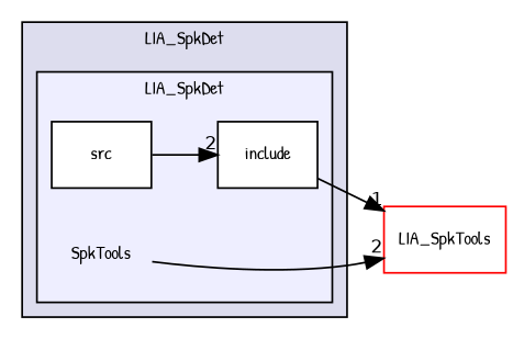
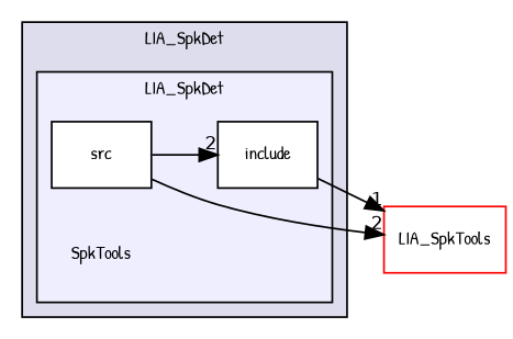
  digraph {
    compound=true
    fontname="Patrick Hand"
    rankdir=LR
    node [fontname="Patrick Hand" fontsize=10 shape=box color=black fillcolor=white style=filled]
    edge [fontname="Patrick Hand" headlabel=2 labeldistance=1.5 labelfontname=Helvetica labelfontsize=10]
    n1 [label=SpkTools shape=plaintext color="" fillcolor="" style=""]
    n2 [label=include]
    n3 [label=src]
    n4 [color=red label=LIA_SpkTools]
    subgraph cluster_1 {
      bgcolor="#ddddee"
      fontsize=10
      label=LIA_SpkDet
      pencolor=black
      subgraph cluster_2 {
        bgcolor="#eeeeff"
        fontsize=10
        label=LIA_SpkDet
        pencolor=black
        n1
        n2
        n3
      }
    }
    n2 -> n4 [headlabel=1]
    n3 -> n2
-   n1 -> n4
+   n3 -> n4
  }
